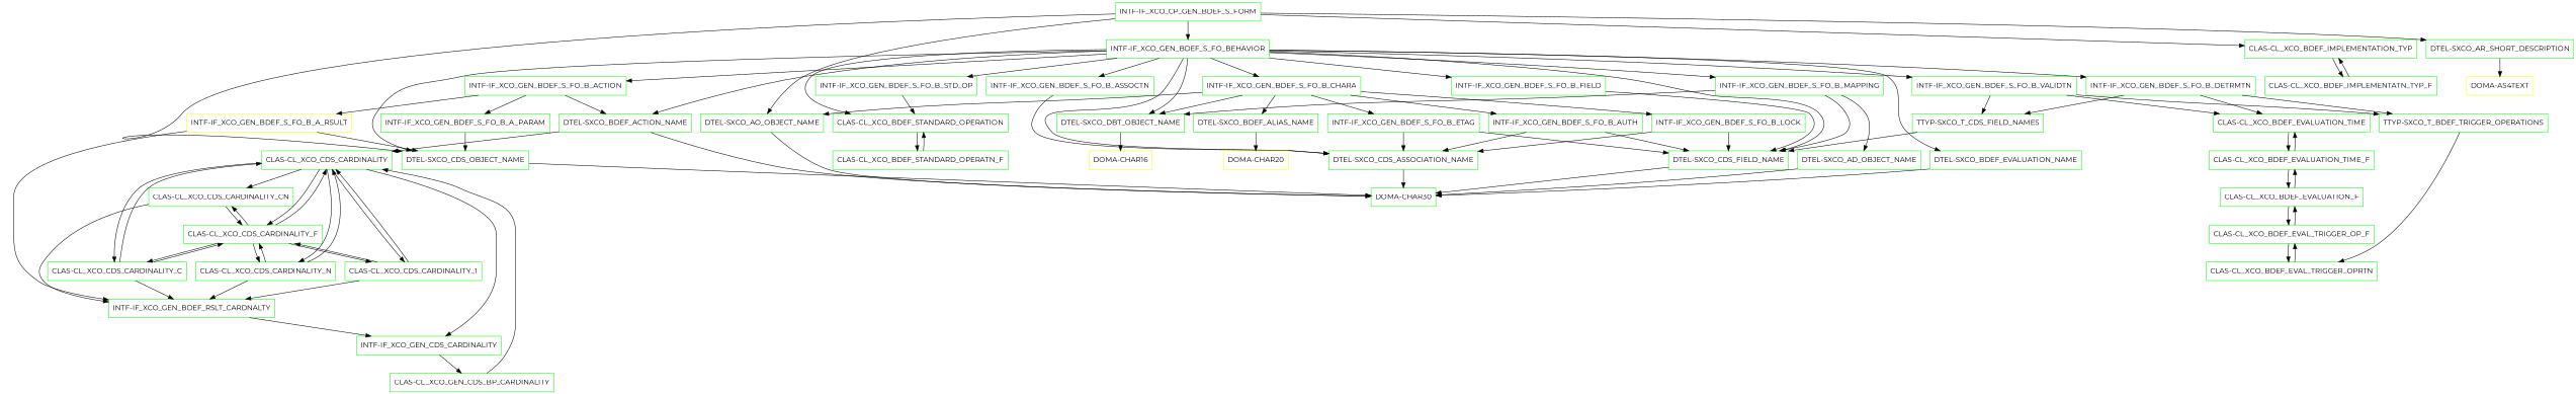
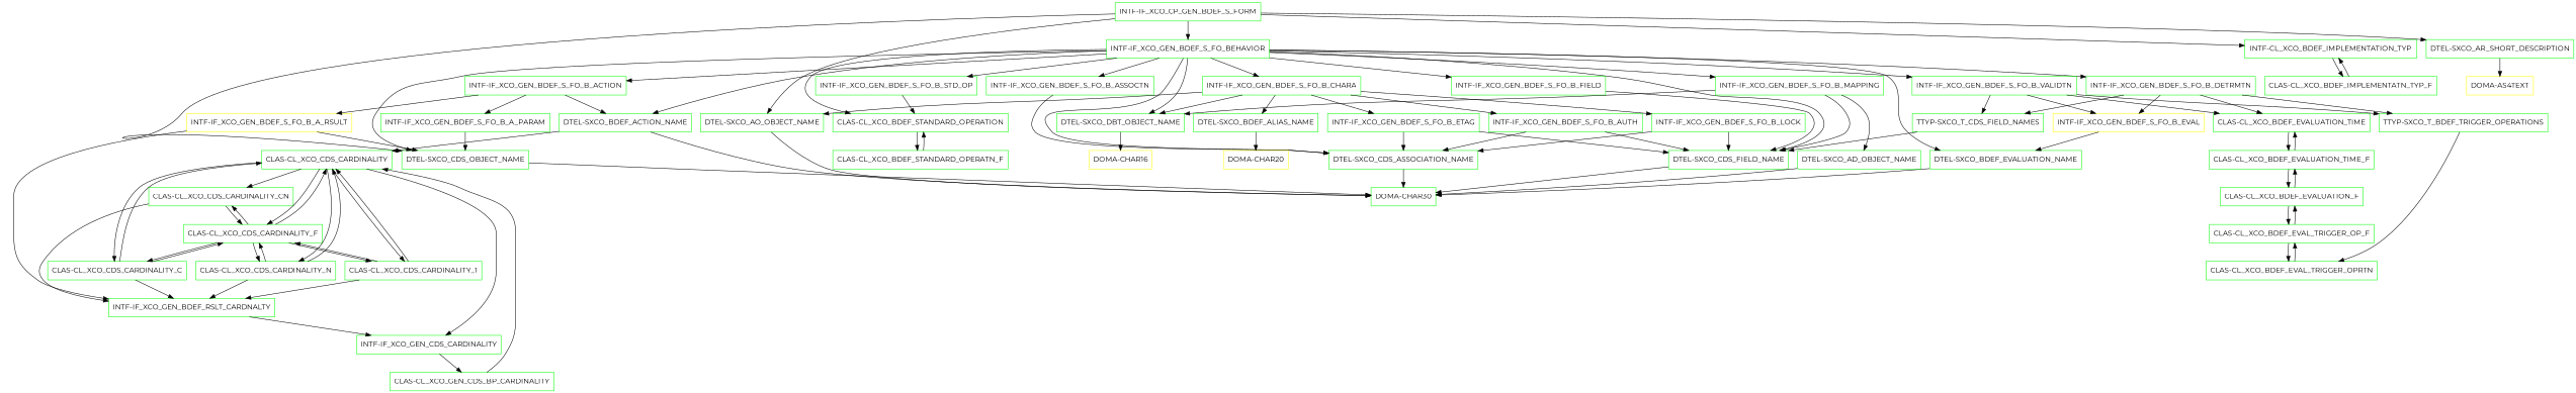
  digraph {
    fontname=Montserrat
    node [color=green fontname=Montserrat shape=box]
    edge [fontname=Montserrat]
    "INTF-IF_XCO_CP_GEN_BDEF_S_FORM"
    "INTF-IF_XCO_GEN_BDEF_S_FO_BEHAVIOR"
    "DTEL-SXCO_CDS_OBJECT_NAME"
    "DTEL-SXCO_AO_OBJECT_NAME"
-   "CLAS-CL_XCO_BDEF_IMPLEMENTATION_TYP"
+   "CLAS-CL_XCO_BDEF_IMPLEMENTATION_TYP" [label="INTF-CL_XCO_BDEF_IMPLEMENTATION_TYP"]
    "DTEL-SXCO_AR_SHORT_DESCRIPTION"
    "INTF-IF_XCO_GEN_BDEF_S_FO_B_DETRMTN"
    "DTEL-SXCO_BDEF_EVALUATION_NAME"
    "DTEL-SXCO_CDS_FIELD_NAME"
    "INTF-IF_XCO_GEN_BDEF_S_FO_B_VALIDTN"
    "INTF-IF_XCO_GEN_BDEF_S_FO_B_MAPPING"
    "DTEL-SXCO_DBT_OBJECT_NAME"
    "INTF-IF_XCO_GEN_BDEF_S_FO_B_ASSOCTN"
    "DTEL-SXCO_CDS_ASSOCIATION_NAME"
    "INTF-IF_XCO_GEN_BDEF_S_FO_B_ACTION"
    "DTEL-SXCO_BDEF_ACTION_NAME"
    "INTF-IF_XCO_GEN_BDEF_S_FO_B_STD_OP"
    "CLAS-CL_XCO_BDEF_STANDARD_OPERATION"
    "INTF-IF_XCO_GEN_BDEF_S_FO_B_FIELD"
    "INTF-IF_XCO_GEN_BDEF_S_FO_B_CHARA"
    "DOMA-CHAR30"
    "CLAS-CL_XCO_BDEF_IMPLEMENTATN_TYP_F"
    "DOMA-AS4TEXT" [color=yellow]
+   "INTF-IF_XCO_GEN_BDEF_S_FO_B_EVAL" [color=yellow]
    "CLAS-CL_XCO_BDEF_EVALUATION_TIME"
    "TTYP-SXCO_T_BDEF_TRIGGER_OPERATIONS"
    "TTYP-SXCO_T_CDS_FIELD_NAMES"
    "DTEL-SXCO_AD_OBJECT_NAME"
    "DOMA-CHAR16" [color=yellow]
    "INTF-IF_XCO_GEN_BDEF_S_FO_B_A_PARAM"
    "INTF-IF_XCO_GEN_BDEF_S_FO_B_A_RSULT" [color=yellow]
    "CLAS-CL_XCO_CDS_CARDINALITY"
    "CLAS-CL_XCO_BDEF_STANDARD_OPERATN_F"
    "INTF-IF_XCO_GEN_BDEF_S_FO_B_AUTH"
    "INTF-IF_XCO_GEN_BDEF_S_FO_B_LOCK"
    "INTF-IF_XCO_GEN_BDEF_S_FO_B_ETAG"
    "DTEL-SXCO_BDEF_ALIAS_NAME"
    "CLAS-CL_XCO_BDEF_EVALUATION_TIME_F"
    "CLAS-CL_XCO_BDEF_EVAL_TRIGGER_OPRTN"
    "CLAS-CL_XCO_BDEF_EVALUATION_F"
    "CLAS-CL_XCO_BDEF_EVAL_TRIGGER_OP_F"
    "INTF-IF_XCO_GEN_BDEF_RSLT_CARDNALTY"
    "INTF-IF_XCO_GEN_CDS_CARDINALITY"
    "CLAS-CL_XCO_GEN_CDS_BP_CARDINALITY"
    "CLAS-CL_XCO_CDS_CARDINALITY_CN"
    "CLAS-CL_XCO_CDS_CARDINALITY_F"
    "CLAS-CL_XCO_CDS_CARDINALITY_N"
    "CLAS-CL_XCO_CDS_CARDINALITY_1"
    "CLAS-CL_XCO_CDS_CARDINALITY_C"
    "DOMA-CHAR20" [color=yellow]
    "INTF-IF_XCO_CP_GEN_BDEF_S_FORM" -> "INTF-IF_XCO_GEN_BDEF_S_FO_BEHAVIOR"
    "INTF-IF_XCO_CP_GEN_BDEF_S_FORM" -> "DTEL-SXCO_CDS_OBJECT_NAME"
    "INTF-IF_XCO_CP_GEN_BDEF_S_FORM" -> "DTEL-SXCO_AO_OBJECT_NAME"
    "INTF-IF_XCO_CP_GEN_BDEF_S_FORM" -> "CLAS-CL_XCO_BDEF_IMPLEMENTATION_TYP"
    "INTF-IF_XCO_CP_GEN_BDEF_S_FORM" -> "DTEL-SXCO_AR_SHORT_DESCRIPTION"
    "INTF-IF_XCO_GEN_BDEF_S_FO_BEHAVIOR" -> "DTEL-SXCO_CDS_OBJECT_NAME"
    "INTF-IF_XCO_GEN_BDEF_S_FO_BEHAVIOR" -> "INTF-IF_XCO_GEN_BDEF_S_FO_B_DETRMTN"
    "INTF-IF_XCO_GEN_BDEF_S_FO_BEHAVIOR" -> "DTEL-SXCO_BDEF_EVALUATION_NAME"
    "INTF-IF_XCO_GEN_BDEF_S_FO_BEHAVIOR" -> "DTEL-SXCO_CDS_FIELD_NAME"
    "INTF-IF_XCO_GEN_BDEF_S_FO_BEHAVIOR" -> "INTF-IF_XCO_GEN_BDEF_S_FO_B_VALIDTN"
    "INTF-IF_XCO_GEN_BDEF_S_FO_BEHAVIOR" -> "INTF-IF_XCO_GEN_BDEF_S_FO_B_MAPPING"
    "INTF-IF_XCO_GEN_BDEF_S_FO_BEHAVIOR" -> "DTEL-SXCO_DBT_OBJECT_NAME"
    "INTF-IF_XCO_GEN_BDEF_S_FO_BEHAVIOR" -> "INTF-IF_XCO_GEN_BDEF_S_FO_B_ASSOCTN"
    "INTF-IF_XCO_GEN_BDEF_S_FO_BEHAVIOR" -> "DTEL-SXCO_CDS_ASSOCIATION_NAME"
    "INTF-IF_XCO_GEN_BDEF_S_FO_BEHAVIOR" -> "INTF-IF_XCO_GEN_BDEF_S_FO_B_ACTION"
    "INTF-IF_XCO_GEN_BDEF_S_FO_BEHAVIOR" -> "DTEL-SXCO_BDEF_ACTION_NAME"
    "INTF-IF_XCO_GEN_BDEF_S_FO_BEHAVIOR" -> "INTF-IF_XCO_GEN_BDEF_S_FO_B_STD_OP"
    "INTF-IF_XCO_GEN_BDEF_S_FO_BEHAVIOR" -> "CLAS-CL_XCO_BDEF_STANDARD_OPERATION"
    "INTF-IF_XCO_GEN_BDEF_S_FO_BEHAVIOR" -> "INTF-IF_XCO_GEN_BDEF_S_FO_B_FIELD"
    "INTF-IF_XCO_GEN_BDEF_S_FO_BEHAVIOR" -> "INTF-IF_XCO_GEN_BDEF_S_FO_B_CHARA"
    "DTEL-SXCO_CDS_OBJECT_NAME" -> "DOMA-CHAR30"
    "DTEL-SXCO_AO_OBJECT_NAME" -> "DOMA-CHAR30"
    "CLAS-CL_XCO_BDEF_IMPLEMENTATION_TYP" -> "CLAS-CL_XCO_BDEF_IMPLEMENTATN_TYP_F"
    "DTEL-SXCO_AR_SHORT_DESCRIPTION" -> "DOMA-AS4TEXT"
+   "INTF-IF_XCO_GEN_BDEF_S_FO_B_DETRMTN" -> "INTF-IF_XCO_GEN_BDEF_S_FO_B_EVAL"
    "INTF-IF_XCO_GEN_BDEF_S_FO_B_DETRMTN" -> "CLAS-CL_XCO_BDEF_EVALUATION_TIME"
    "INTF-IF_XCO_GEN_BDEF_S_FO_B_DETRMTN" -> "TTYP-SXCO_T_BDEF_TRIGGER_OPERATIONS"
    "INTF-IF_XCO_GEN_BDEF_S_FO_B_DETRMTN" -> "TTYP-SXCO_T_CDS_FIELD_NAMES"
    "DTEL-SXCO_BDEF_EVALUATION_NAME" -> "DOMA-CHAR30"
    "DTEL-SXCO_CDS_FIELD_NAME" -> "DOMA-CHAR30"
+   "INTF-IF_XCO_GEN_BDEF_S_FO_B_VALIDTN" -> "INTF-IF_XCO_GEN_BDEF_S_FO_B_EVAL"
    "INTF-IF_XCO_GEN_BDEF_S_FO_B_VALIDTN" -> "CLAS-CL_XCO_BDEF_EVALUATION_TIME"
    "INTF-IF_XCO_GEN_BDEF_S_FO_B_VALIDTN" -> "TTYP-SXCO_T_BDEF_TRIGGER_OPERATIONS"
    "INTF-IF_XCO_GEN_BDEF_S_FO_B_VALIDTN" -> "TTYP-SXCO_T_CDS_FIELD_NAMES"
    "INTF-IF_XCO_GEN_BDEF_S_FO_B_MAPPING" -> "DTEL-SXCO_CDS_FIELD_NAME"
    "INTF-IF_XCO_GEN_BDEF_S_FO_B_MAPPING" -> "DTEL-SXCO_DBT_OBJECT_NAME"
    "INTF-IF_XCO_GEN_BDEF_S_FO_B_MAPPING" -> "DTEL-SXCO_AD_OBJECT_NAME"
    "DTEL-SXCO_DBT_OBJECT_NAME" -> "DOMA-CHAR16"
    "INTF-IF_XCO_GEN_BDEF_S_FO_B_ASSOCTN" -> "DTEL-SXCO_CDS_ASSOCIATION_NAME"
    "DTEL-SXCO_CDS_ASSOCIATION_NAME" -> "DOMA-CHAR30"
    "INTF-IF_XCO_GEN_BDEF_S_FO_B_ACTION" -> "DTEL-SXCO_BDEF_ACTION_NAME"
    "INTF-IF_XCO_GEN_BDEF_S_FO_B_ACTION" -> "INTF-IF_XCO_GEN_BDEF_S_FO_B_A_PARAM"
    "INTF-IF_XCO_GEN_BDEF_S_FO_B_ACTION" -> "INTF-IF_XCO_GEN_BDEF_S_FO_B_A_RSULT"
    "DTEL-SXCO_BDEF_ACTION_NAME" -> "DOMA-CHAR30"
    "DTEL-SXCO_BDEF_ACTION_NAME" -> "CLAS-CL_XCO_CDS_CARDINALITY"
    "INTF-IF_XCO_GEN_BDEF_S_FO_B_STD_OP" -> "CLAS-CL_XCO_BDEF_STANDARD_OPERATION"
    "CLAS-CL_XCO_BDEF_STANDARD_OPERATION" -> "CLAS-CL_XCO_BDEF_STANDARD_OPERATN_F"
    "INTF-IF_XCO_GEN_BDEF_S_FO_B_FIELD" -> "DTEL-SXCO_CDS_FIELD_NAME"
    "INTF-IF_XCO_GEN_BDEF_S_FO_B_CHARA" -> "DTEL-SXCO_AO_OBJECT_NAME"
    "INTF-IF_XCO_GEN_BDEF_S_FO_B_CHARA" -> "DTEL-SXCO_DBT_OBJECT_NAME"
    "INTF-IF_XCO_GEN_BDEF_S_FO_B_CHARA" -> "INTF-IF_XCO_GEN_BDEF_S_FO_B_AUTH"
    "INTF-IF_XCO_GEN_BDEF_S_FO_B_CHARA" -> "INTF-IF_XCO_GEN_BDEF_S_FO_B_LOCK"
    "INTF-IF_XCO_GEN_BDEF_S_FO_B_CHARA" -> "INTF-IF_XCO_GEN_BDEF_S_FO_B_ETAG"
    "INTF-IF_XCO_GEN_BDEF_S_FO_B_CHARA" -> "DTEL-SXCO_BDEF_ALIAS_NAME"
    "CLAS-CL_XCO_BDEF_IMPLEMENTATN_TYP_F" -> "CLAS-CL_XCO_BDEF_IMPLEMENTATION_TYP"
+   "INTF-IF_XCO_GEN_BDEF_S_FO_B_EVAL" -> "DTEL-SXCO_BDEF_EVALUATION_NAME"
    "CLAS-CL_XCO_BDEF_EVALUATION_TIME" -> "CLAS-CL_XCO_BDEF_EVALUATION_TIME_F"
    "TTYP-SXCO_T_BDEF_TRIGGER_OPERATIONS" -> "CLAS-CL_XCO_BDEF_EVAL_TRIGGER_OPRTN"
    "TTYP-SXCO_T_CDS_FIELD_NAMES" -> "DTEL-SXCO_CDS_FIELD_NAME"
    "DTEL-SXCO_AD_OBJECT_NAME" -> "DOMA-CHAR30"
    "INTF-IF_XCO_GEN_BDEF_S_FO_B_A_PARAM" -> "DTEL-SXCO_CDS_OBJECT_NAME"
    "INTF-IF_XCO_GEN_BDEF_S_FO_B_A_RSULT" -> "DTEL-SXCO_CDS_OBJECT_NAME"
    "INTF-IF_XCO_GEN_BDEF_S_FO_B_A_RSULT" -> "INTF-IF_XCO_GEN_BDEF_RSLT_CARDNALTY"
    "CLAS-CL_XCO_CDS_CARDINALITY" -> "INTF-IF_XCO_GEN_CDS_CARDINALITY"
    "CLAS-CL_XCO_CDS_CARDINALITY" -> "CLAS-CL_XCO_CDS_CARDINALITY_CN"
    "CLAS-CL_XCO_CDS_CARDINALITY" -> "CLAS-CL_XCO_CDS_CARDINALITY_F"
    "CLAS-CL_XCO_CDS_CARDINALITY" -> "CLAS-CL_XCO_CDS_CARDINALITY_N"
    "CLAS-CL_XCO_CDS_CARDINALITY" -> "CLAS-CL_XCO_CDS_CARDINALITY_1"
    "CLAS-CL_XCO_CDS_CARDINALITY" -> "CLAS-CL_XCO_CDS_CARDINALITY_C"
    "CLAS-CL_XCO_BDEF_STANDARD_OPERATN_F" -> "CLAS-CL_XCO_BDEF_STANDARD_OPERATION"
    "INTF-IF_XCO_GEN_BDEF_S_FO_B_AUTH" -> "DTEL-SXCO_CDS_FIELD_NAME"
    "INTF-IF_XCO_GEN_BDEF_S_FO_B_AUTH" -> "DTEL-SXCO_CDS_ASSOCIATION_NAME"
    "INTF-IF_XCO_GEN_BDEF_S_FO_B_LOCK" -> "DTEL-SXCO_CDS_FIELD_NAME"
    "INTF-IF_XCO_GEN_BDEF_S_FO_B_LOCK" -> "DTEL-SXCO_CDS_ASSOCIATION_NAME"
    "INTF-IF_XCO_GEN_BDEF_S_FO_B_ETAG" -> "DTEL-SXCO_CDS_FIELD_NAME"
    "INTF-IF_XCO_GEN_BDEF_S_FO_B_ETAG" -> "DTEL-SXCO_CDS_ASSOCIATION_NAME"
    "DTEL-SXCO_BDEF_ALIAS_NAME" -> "DOMA-CHAR20"
    "CLAS-CL_XCO_BDEF_EVALUATION_TIME_F" -> "CLAS-CL_XCO_BDEF_EVALUATION_TIME"
    "CLAS-CL_XCO_BDEF_EVALUATION_TIME_F" -> "CLAS-CL_XCO_BDEF_EVALUATION_F"
    "CLAS-CL_XCO_BDEF_EVAL_TRIGGER_OPRTN" -> "CLAS-CL_XCO_BDEF_EVAL_TRIGGER_OP_F"
    "CLAS-CL_XCO_BDEF_EVALUATION_F" -> "CLAS-CL_XCO_BDEF_EVALUATION_TIME_F"
    "CLAS-CL_XCO_BDEF_EVALUATION_F" -> "CLAS-CL_XCO_BDEF_EVAL_TRIGGER_OP_F"
    "CLAS-CL_XCO_BDEF_EVAL_TRIGGER_OP_F" -> "CLAS-CL_XCO_BDEF_EVAL_TRIGGER_OPRTN"
    "CLAS-CL_XCO_BDEF_EVAL_TRIGGER_OP_F" -> "CLAS-CL_XCO_BDEF_EVALUATION_F"
    "INTF-IF_XCO_GEN_BDEF_RSLT_CARDNALTY" -> "INTF-IF_XCO_GEN_CDS_CARDINALITY"
    "INTF-IF_XCO_GEN_CDS_CARDINALITY" -> "CLAS-CL_XCO_GEN_CDS_BP_CARDINALITY"
    "CLAS-CL_XCO_GEN_CDS_BP_CARDINALITY" -> "CLAS-CL_XCO_CDS_CARDINALITY"
    "CLAS-CL_XCO_CDS_CARDINALITY_CN" -> "INTF-IF_XCO_GEN_BDEF_RSLT_CARDNALTY"
    "CLAS-CL_XCO_CDS_CARDINALITY_CN" -> "CLAS-CL_XCO_CDS_CARDINALITY_F"
    "CLAS-CL_XCO_CDS_CARDINALITY_F" -> "CLAS-CL_XCO_CDS_CARDINALITY"
    "CLAS-CL_XCO_CDS_CARDINALITY_F" -> "CLAS-CL_XCO_CDS_CARDINALITY_CN"
    "CLAS-CL_XCO_CDS_CARDINALITY_F" -> "CLAS-CL_XCO_CDS_CARDINALITY_N"
    "CLAS-CL_XCO_CDS_CARDINALITY_F" -> "CLAS-CL_XCO_CDS_CARDINALITY_1"
    "CLAS-CL_XCO_CDS_CARDINALITY_F" -> "CLAS-CL_XCO_CDS_CARDINALITY_C"
    "CLAS-CL_XCO_CDS_CARDINALITY_N" -> "CLAS-CL_XCO_CDS_CARDINALITY"
    "CLAS-CL_XCO_CDS_CARDINALITY_N" -> "INTF-IF_XCO_GEN_BDEF_RSLT_CARDNALTY"
    "CLAS-CL_XCO_CDS_CARDINALITY_N" -> "CLAS-CL_XCO_CDS_CARDINALITY_F"
    "CLAS-CL_XCO_CDS_CARDINALITY_1" -> "CLAS-CL_XCO_CDS_CARDINALITY"
    "CLAS-CL_XCO_CDS_CARDINALITY_1" -> "INTF-IF_XCO_GEN_BDEF_RSLT_CARDNALTY"
    "CLAS-CL_XCO_CDS_CARDINALITY_1" -> "CLAS-CL_XCO_CDS_CARDINALITY_F"
    "CLAS-CL_XCO_CDS_CARDINALITY_C" -> "CLAS-CL_XCO_CDS_CARDINALITY"
    "CLAS-CL_XCO_CDS_CARDINALITY_C" -> "INTF-IF_XCO_GEN_BDEF_RSLT_CARDNALTY"
    "CLAS-CL_XCO_CDS_CARDINALITY_C" -> "CLAS-CL_XCO_CDS_CARDINALITY_F"
  }
